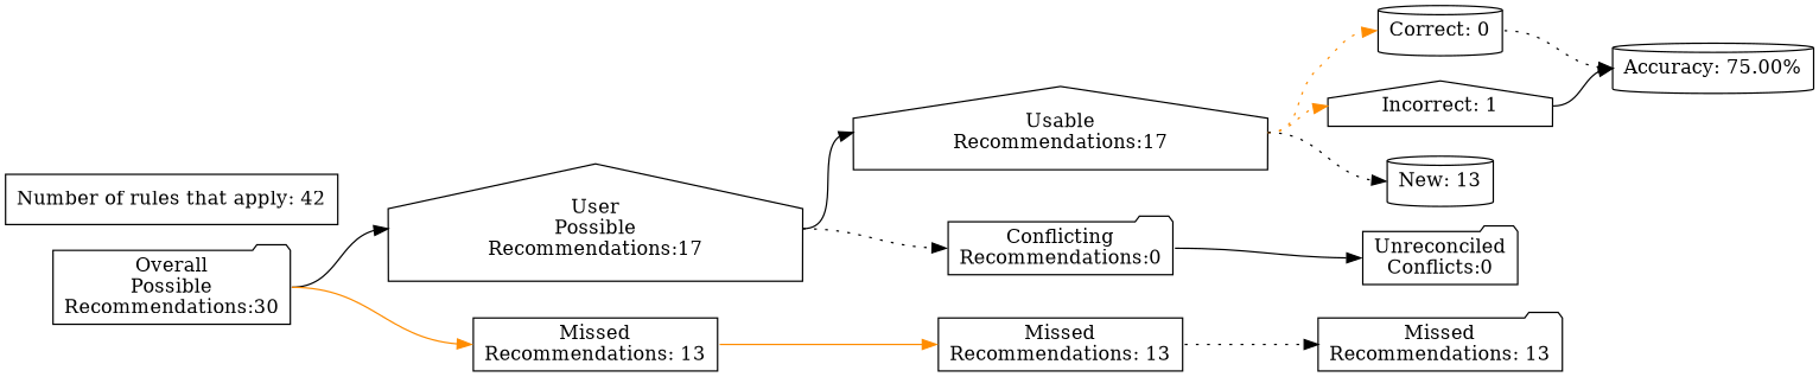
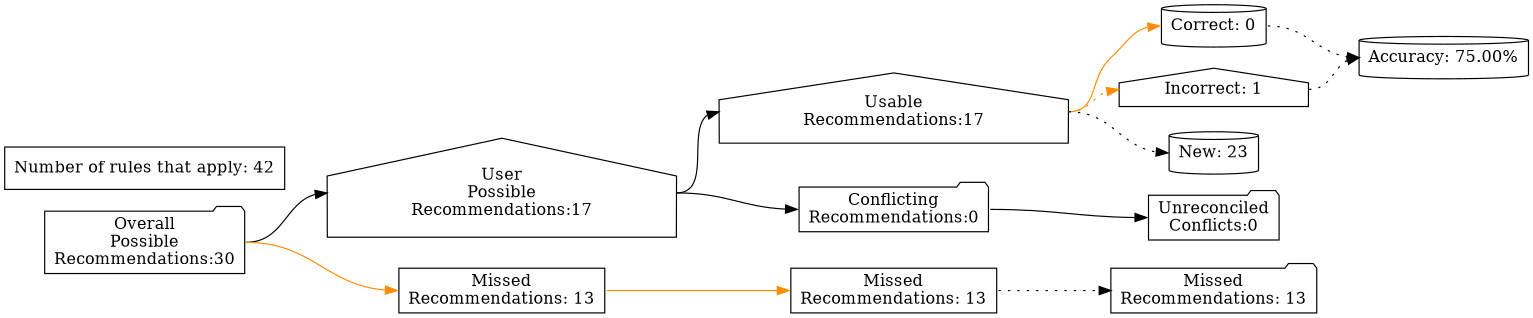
  digraph {
    rankdir=LR
    node [shape=folder]
    edge [color=black headport=w style=solid tailport=e]
    n1 [label="Overall\nPossible\nRecommendations:30"]
    n2 [label="User\nPossible\nRecommendations:17" shape=house]
    n3 [label="Missed\nRecommendations: 13" shape=box]
    n4 [label="Usable\nRecommendations:17" shape=house]
    n5 [label="Conflicting\nRecommendations:0"]
    n6 [label="Missed\nRecommendations: 13" shape=box]
    n7 [label="Correct: 0" shape=cylinder]
    n8 [label="Incorrect: 1" shape=house]
-   n9 [label="New: 13" shape=cylinder]
+   n9 [label="New: 23" shape=cylinder]
    n10 [label="Unreconciled\nConflicts:0"]
    n11 [label="Missed\nRecommendations: 13"]
    n12 [label="Accuracy: 75.00%" shape=cylinder]
    n13 [label="Number of rules that apply: 42" shape=box]
    n1 -> n2
    n1 -> n3 [color=darkorange]
    n2 -> n4
-   n2 -> n5 [style=dotted]
+   n2 -> n5
    n3 -> n6 [color=darkorange]
-   n4 -> n7 [color=darkorange style=dotted]
+   n4 -> n7 [color=darkorange]
    n4 -> n8 [color=darkorange style=dotted]
    n4 -> n9 [style=dotted]
    n5 -> n10
    n6 -> n11 [style=dotted]
    n7 -> n12 [style=dotted]
-   n8 -> n12
+   n8 -> n12 [style=dotted]
  }
